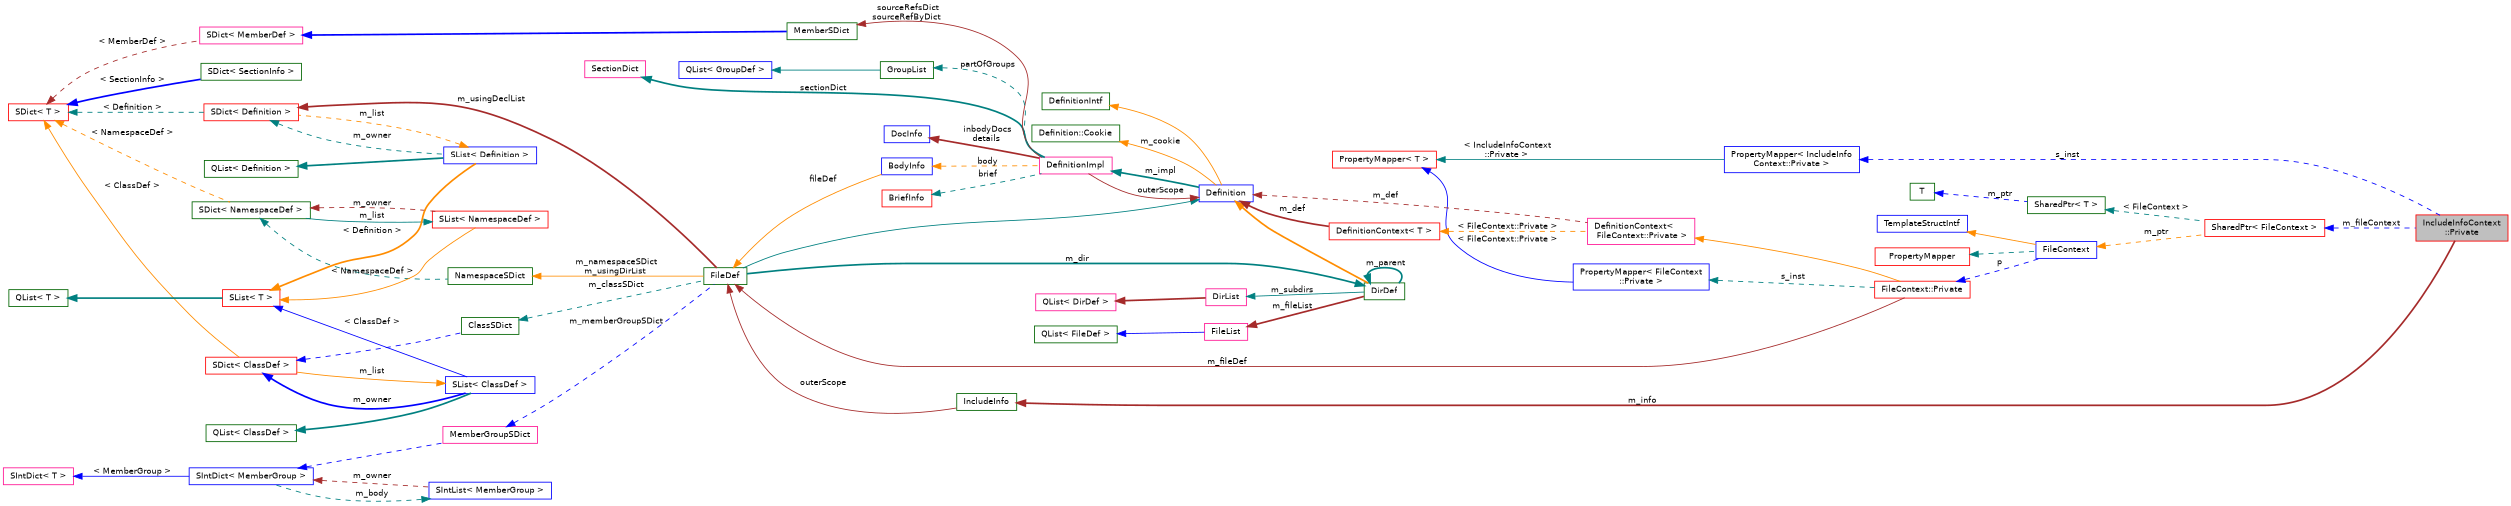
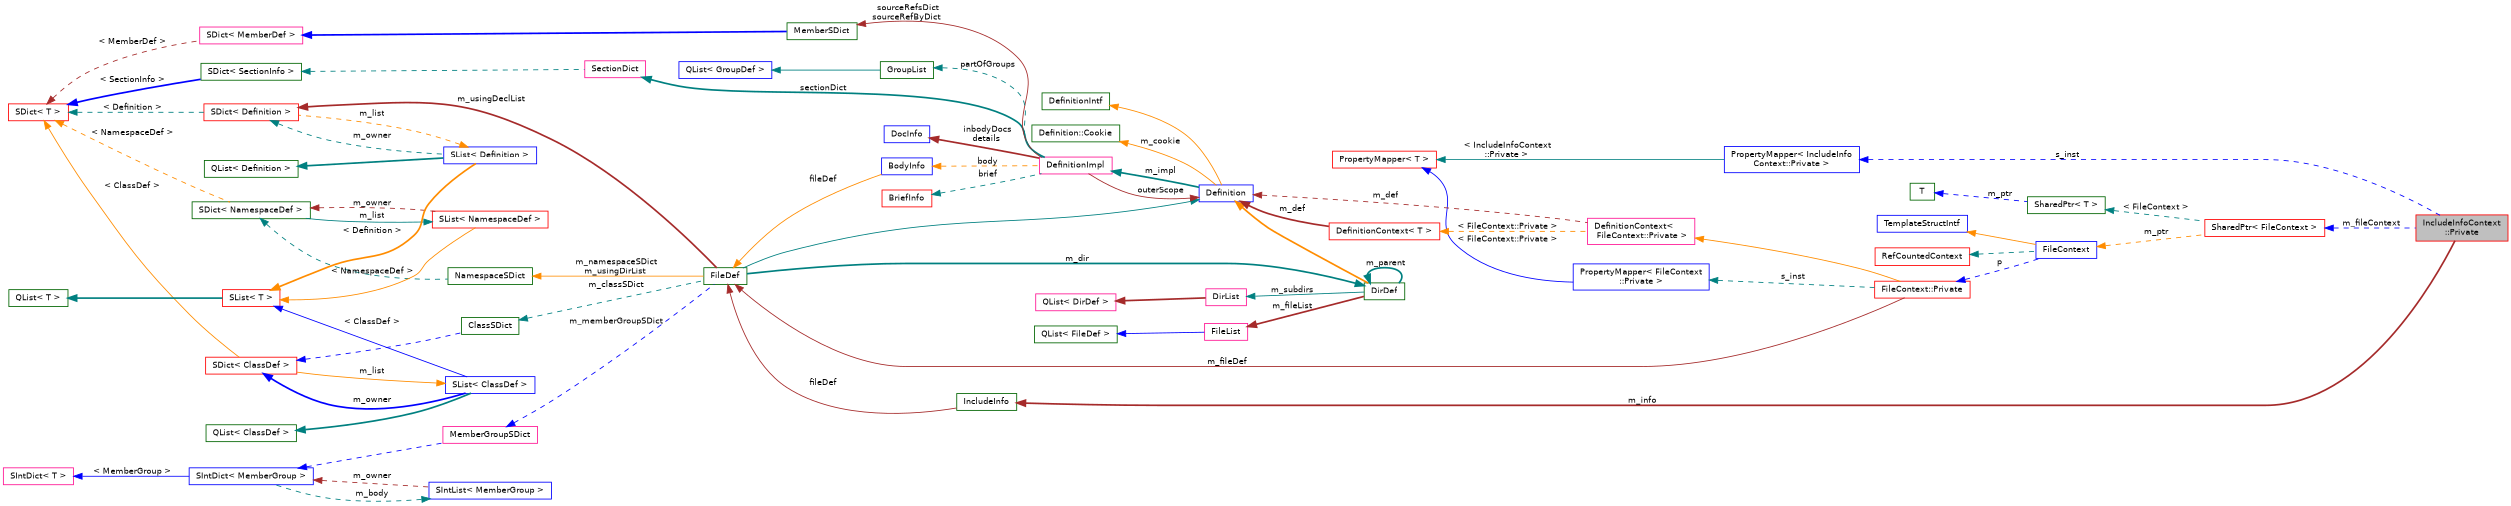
  digraph {
    rankdir=LR
    node [color=darkgreen fillcolor=white fontname=Helvetica fontsize=10 shape=record style=filled]
    edge [color=teal dir=back fontname=Helvetica fontsize=10 labelfontname=Helvetica labelfontsize=10 style=dashed]
    n1 [color=red fillcolor=grey75 fontcolor=black height=0.2 label="IncludeInfoContext\l::Private" width=0.4]
    n2 [color=blue height=0.2 label="PropertyMapper\< IncludeInfo\lContext::Private \>" width=0.4]
    n3 [color=red height=0.2 label="PropertyMapper\< T \>" width=0.4]
    n4 [color=blue height=0.2 label="PropertyMapper\< FileContext\l::Private \>" width=0.4]
    n5 [color=red height=0.2 label="FileContext::Private" width=0.4]
    n6 [height=0.2 label=IncludeInfo width=0.4]
    n7 [height=0.2 label=FileDef width=0.4]
    n8 [color=blue height=0.2 label=BodyInfo width=0.4]
    n9 [color=deeppink height=0.2 label=DefinitionImpl width=0.4]
    n10 [color=blue height=0.2 label=FileContext width=0.4]
    n11 [color=blue height=0.2 label=Definition width=0.4]
    n12 [height=0.2 label=DirDef width=0.4]
    n13 [color=deeppink height=0.2 label="DefinitionContext\<\l FileContext::Private \>" width=0.4]
    n14 [color=red height=0.2 label="DefinitionContext\< T \>" width=0.4]
    n15 [height=0.2 label=DefinitionIntf width=0.4]
    n16 [height=0.2 label="Definition::Cookie" width=0.4]
    n17 [color=deeppink height=0.2 label=SectionDict width=0.4]
    n18 [height=0.2 label="SDict\< SectionInfo \>" width=0.4]
    n19 [color=red height=0.2 label="SDict\< T \>" width=0.4]
    n20 [color=deeppink height=0.2 label="SDict\< MemberDef \>" width=0.4]
    n21 [color=red height=0.2 label="SDict\< ClassDef \>" width=0.4]
    n22 [color=red height=0.2 label="SDict\< Definition \>" width=0.4]
    n23 [height=0.2 label="SDict\< NamespaceDef \>" width=0.4]
    n24 [height=0.2 label=MemberSDict width=0.4]
    n25 [height=0.2 label=ClassSDict width=0.4]
    n26 [color=blue height=0.2 label="SList\< ClassDef \>" width=0.4]
    n27 [color=blue height=0.2 label="SList\< Definition \>" width=0.4]
    n28 [color=red height=0.2 label="SList\< NamespaceDef \>" width=0.4]
    n29 [height=0.2 label=NamespaceSDict width=0.4]
    n30 [height=0.2 label=GroupList width=0.4]
    n31 [color=blue height=0.2 label="QList\< GroupDef \>" width=0.4]
    n32 [color=blue height=0.2 label=DocInfo width=0.4]
    n33 [color=red height=0.2 label=BriefInfo width=0.4]
    n34 [height=0.2 label="QList\< ClassDef \>" width=0.4]
    n35 [color=red height=0.2 label="SList\< T \>" width=0.4]
    n36 [height=0.2 label="QList\< T \>" width=0.4]
    n37 [height=0.2 label="QList\< Definition \>" width=0.4]
    n38 [color=deeppink height=0.2 label=MemberGroupSDict width=0.4]
    n39 [color=blue height=0.2 label="SIntDict\< MemberGroup \>" width=0.4]
    n40 [color=blue height=0.2 label="SIntList\< MemberGroup \>" width=0.4]
    n41 [color=deeppink height=0.2 label="SIntDict\< T \>" width=0.4]
    n42 [color=deeppink height=0.2 label=DirList width=0.4]
    n43 [color=deeppink height=0.2 label="QList\< DirDef \>" width=0.4]
    n44 [color=deeppink height=0.2 label=FileList width=0.4]
    n45 [height=0.2 label="QList\< FileDef \>" width=0.4]
    n46 [color=red height=0.2 label="SharedPtr\< FileContext \>" width=0.4]
-   n47 [color=red height=0.2 label=PropertyMapper width=0.4]
+   n47 [color=red height=0.2 label=RefCountedContext width=0.4]
    n48 [color=blue height=0.2 label=TemplateStructIntf width=0.4]
    n49 [height=0.2 label="SharedPtr\< T \>" width=0.4]
    n50 [height=0.2 label=T width=0.4]
    n2 -> n1 [color=blue label=" s_inst"]
    n3 -> n2 [label=" \< IncludeInfoContext\l::Private \>" style=solid]
    n3 -> n4 [color=blue label=" \< FileContext::Private \>" style=solid]
    n4 -> n5 [label=" s_inst"]
    n5 -> n10 [color=blue label=" p"]
    n6 -> n1 [color=brown label=" m_info" style=bold]
    n7 -> n5 [color=brown label=" m_fileDef" style=solid]
-   n7 -> n6 [color=brown label=" outerScope" style=solid]
+   n7 -> n6 [color=brown label=" fileDef" style=solid]
    n7 -> n8 [color=darkorange label=" fileDef" style=solid]
    n8 -> n9 [color=darkorange label=" body"]
    n9 -> n11 [label=" m_impl" style=bold]
    n10 -> n46 [color=darkorange label=" m_ptr"]
    n11 -> n7 [style=solid]
    n11 -> n9 [color=brown label=" outerScope" style=solid]
    n11 -> n12 [color=darkorange style=bold]
    n11 -> n13 [color=brown label=" m_def"]
    n11 -> n14 [color=brown label=" m_def" style=bold]
    n12 -> n7 [label=" m_dir" style=bold]
    n12 -> n12 [label=" m_parent" style=bold]
    n13 -> n5 [color=darkorange style=solid]
    n14 -> n13 [color=darkorange label=" \< FileContext::Private \>"]
    n15 -> n11 [color=darkorange style=solid]
    n16 -> n11 [color=darkorange label=" m_cookie" style=solid]
    n17 -> n9 [label=" sectionDict" style=bold]
+   n18 -> n17
    n19 -> n18 [color=blue label=" \< SectionInfo \>" style=bold]
    n19 -> n20 [color=brown label=" \< MemberDef \>"]
    n19 -> n21 [color=darkorange label=" \< ClassDef \>" style=solid]
    n19 -> n22 [label=" \< Definition \>"]
    n19 -> n23 [color=darkorange label=" \< NamespaceDef \>"]
    n20 -> n24 [color=blue style=bold]
    n21 -> n25 [color=blue]
    n21 -> n26 [color=blue label=" m_owner" style=bold]
    n22 -> n7 [color=brown label=" m_usingDeclList" style=bold]
    n22 -> n27 [label=" m_owner"]
    n23 -> n28 [color=brown label=" m_owner"]
    n23 -> n29
    n24 -> n9 [color=brown label=" sourceRefsDict\nsourceRefByDict" style=solid]
    n25 -> n7 [label=" m_classSDict"]
    n26 -> n21 [color=darkorange label=" m_list" style=solid]
    n27 -> n22 [color=darkorange label=" m_list"]
    n28 -> n23 [label=" m_list" style=solid]
    n29 -> n7 [color=darkorange label=" m_namespaceSDict\nm_usingDirList" style=solid]
    n30 -> n9 [label=" partOfGroups"]
    n31 -> n30 [style=solid]
    n32 -> n9 [color=brown label=" inbodyDocs\ndetails" style=bold]
    n33 -> n9 [label=" brief"]
    n34 -> n26 [style=bold]
    n35 -> n26 [color=blue label=" \< ClassDef \>" style=solid]
    n35 -> n27 [color=darkorange label=" \< Definition \>" style=bold]
    n35 -> n28 [color=darkorange label=" \< NamespaceDef \>" style=solid]
    n36 -> n35 [style=bold]
    n37 -> n27 [style=bold]
    n38 -> n7 [color=blue label=" m_memberGroupSDict"]
    n39 -> n38 [color=blue]
    n39 -> n40 [color=brown label=" m_owner"]
    n40 -> n39 [label=" m_body"]
    n41 -> n39 [color=blue label=" \< MemberGroup \>" style=solid]
    n42 -> n12 [label=" m_subdirs" style=solid]
    n43 -> n42 [color=brown style=bold]
    n44 -> n12 [color=brown label=" m_fileList" style=bold]
    n45 -> n44 [color=blue style=solid]
    n46 -> n1 [color=blue label=" m_fileContext"]
    n47 -> n10
    n48 -> n10 [color=darkorange style=solid]
    n49 -> n46 [label=" \< FileContext \>"]
    n50 -> n49 [color=blue label=" m_ptr"]
  }
